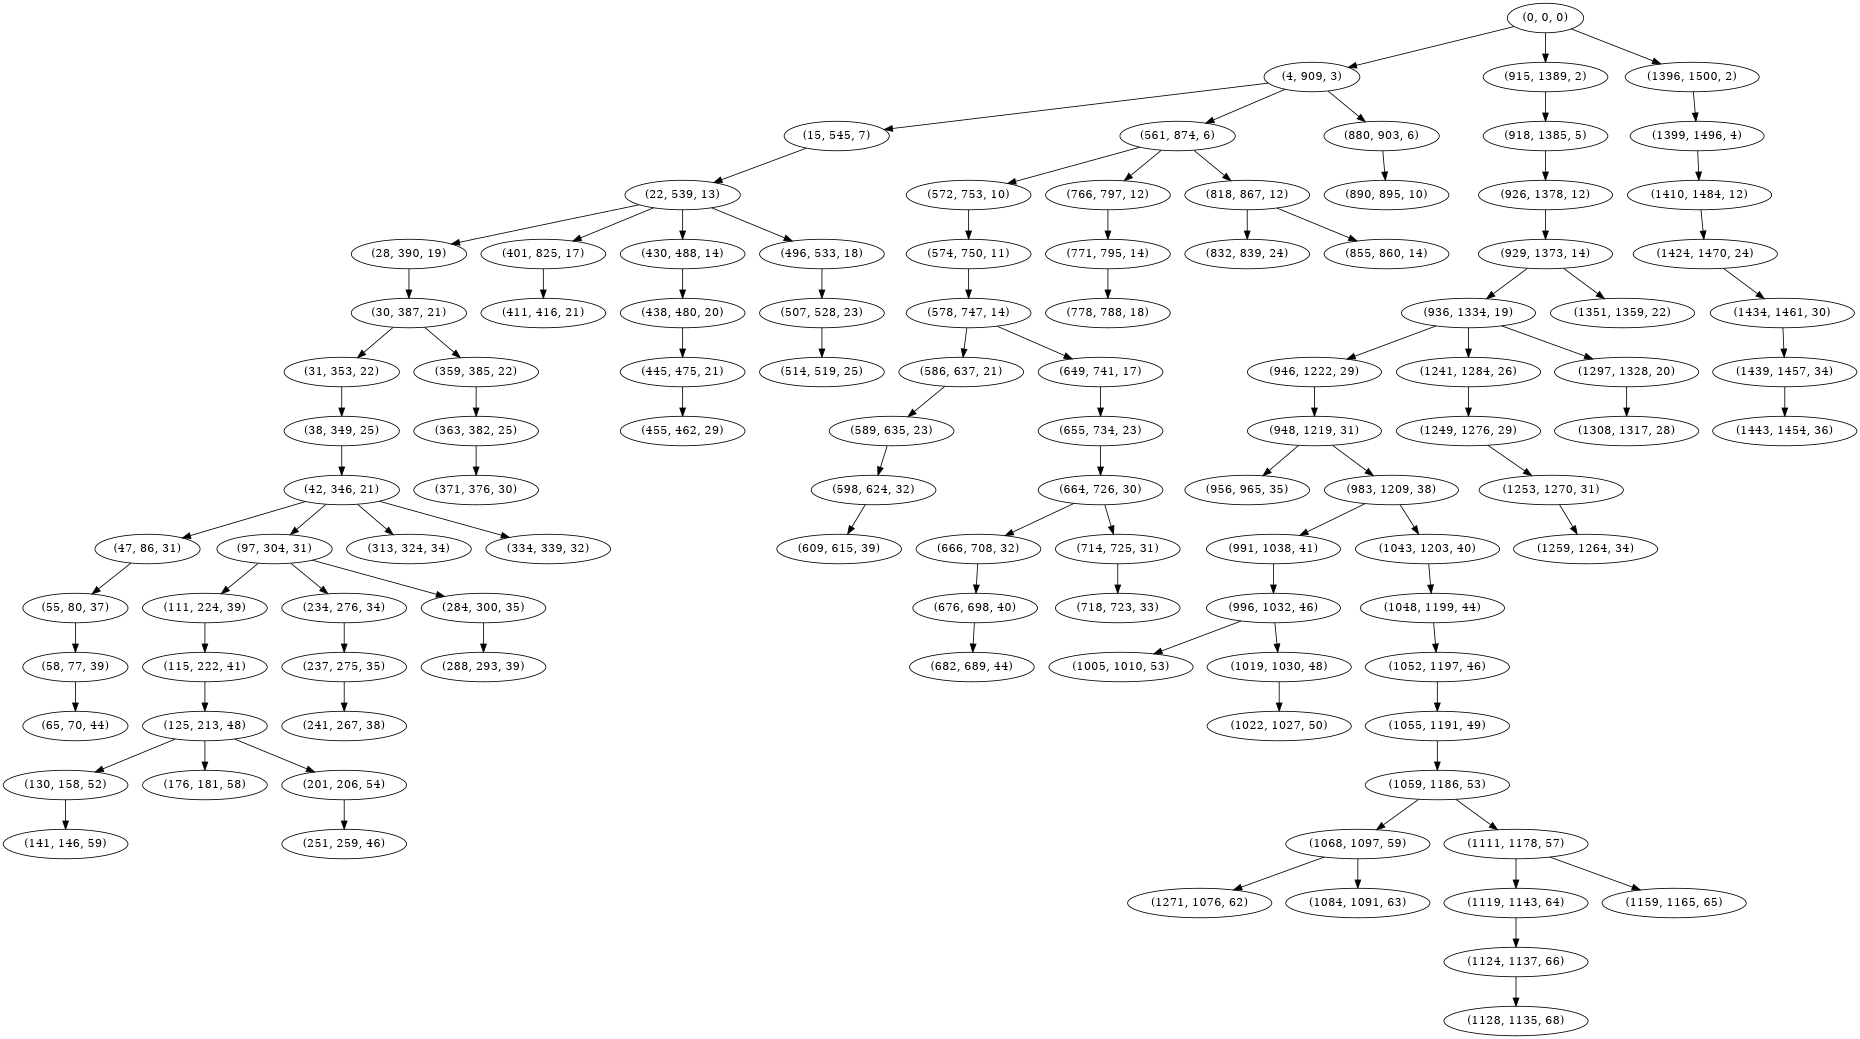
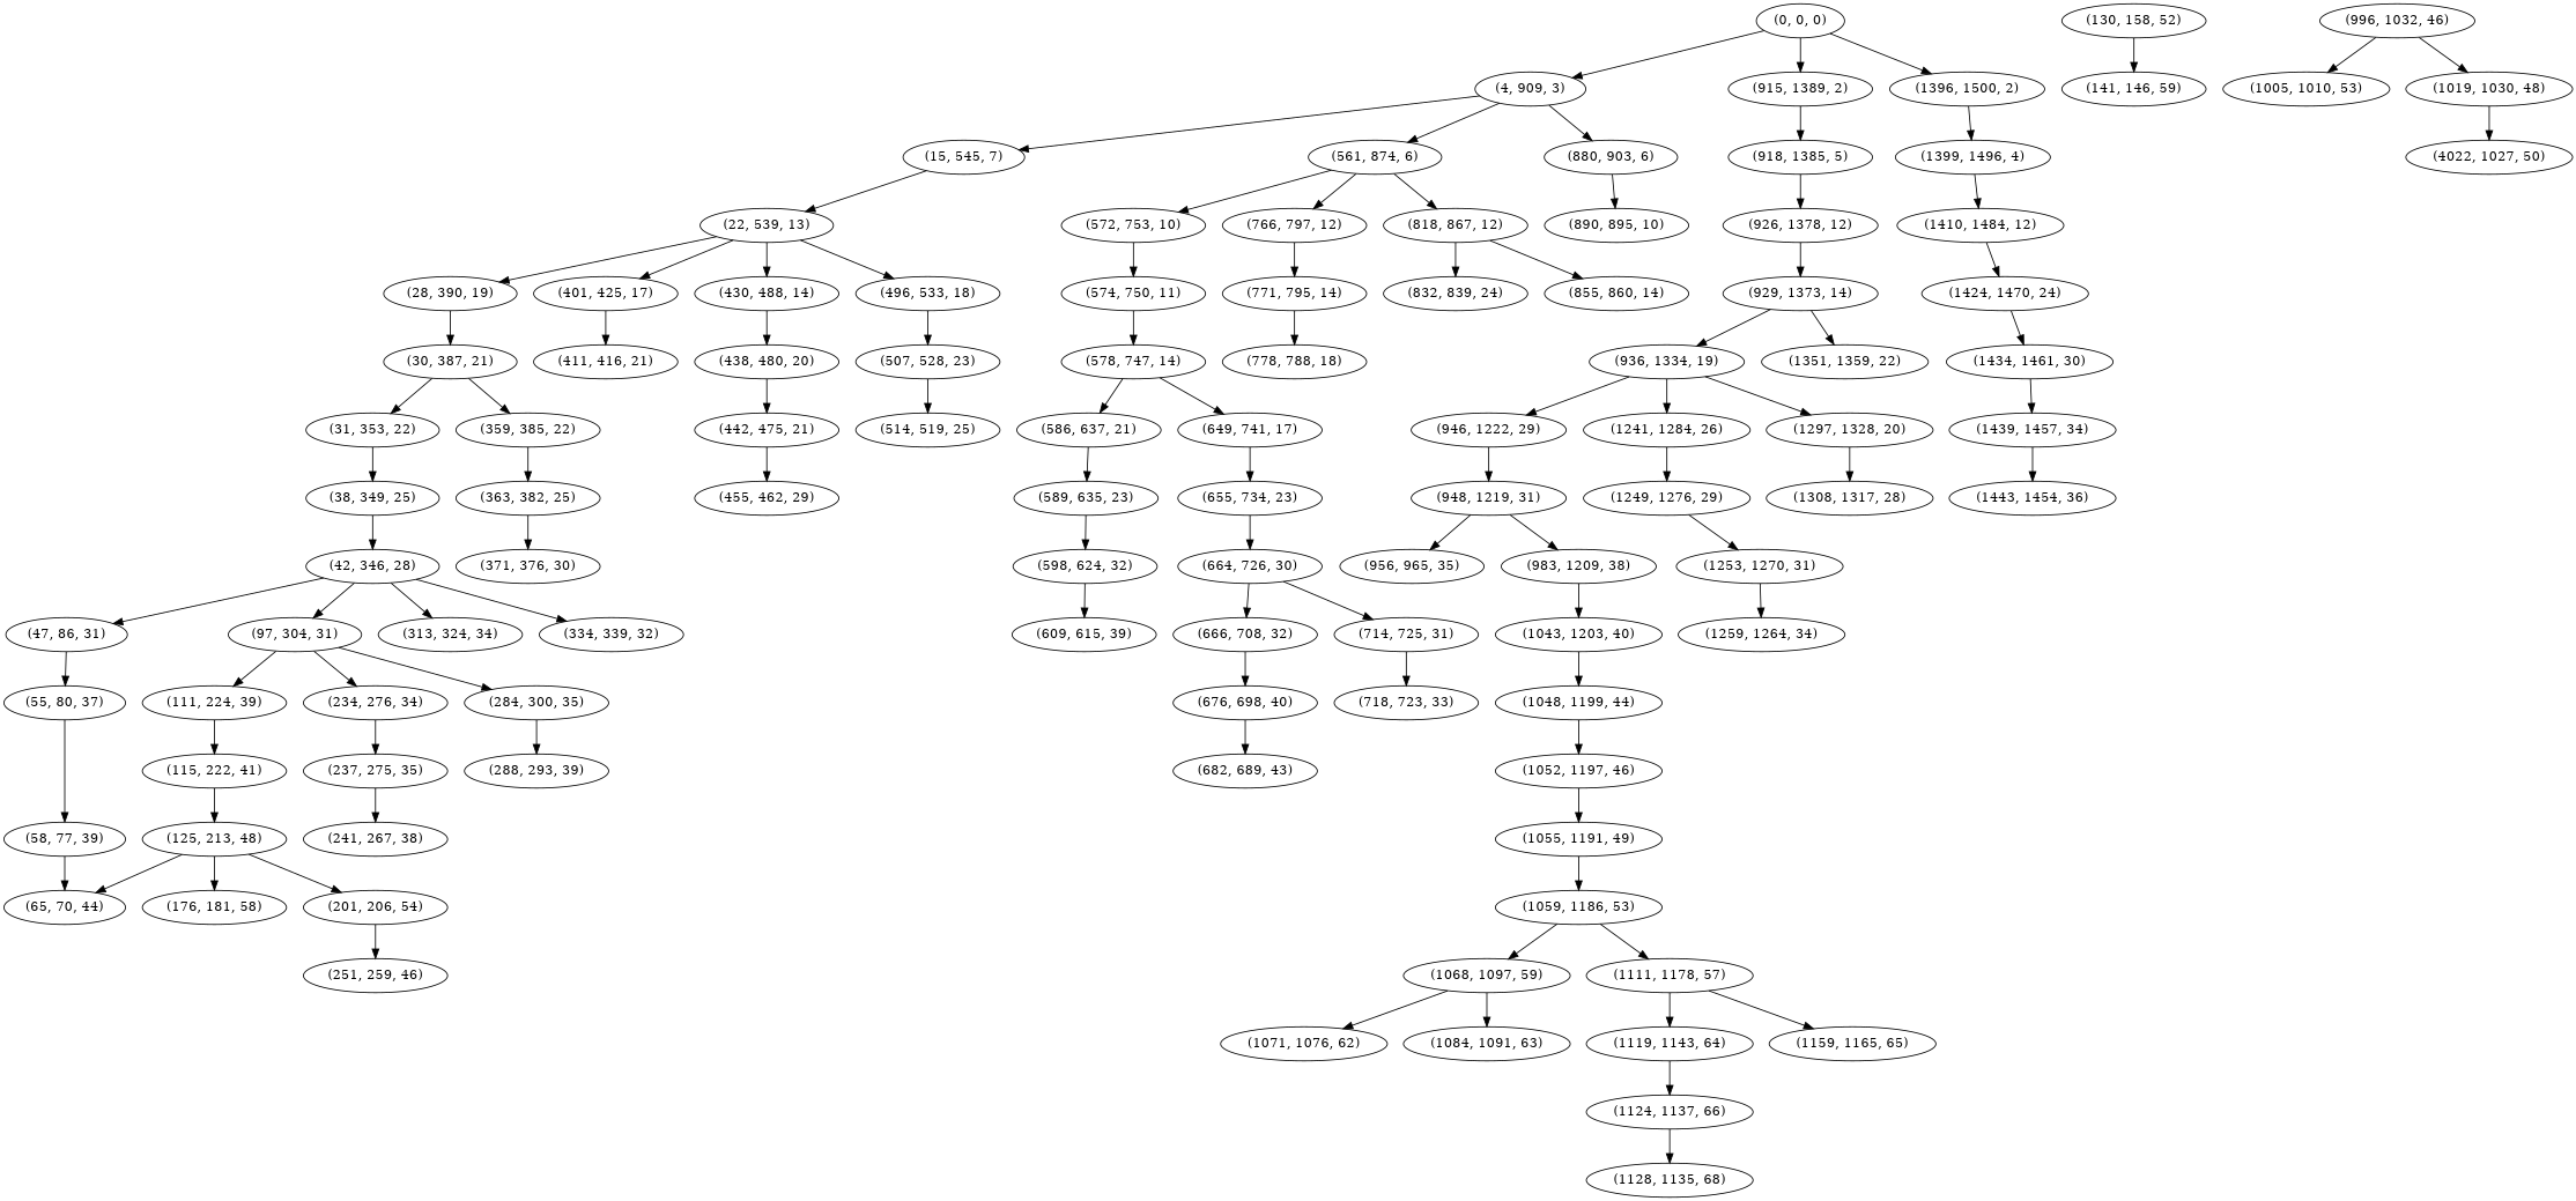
  digraph {
    "(0, 0, 0)"
    "(4, 909, 3)"
    "(915, 1389, 2)"
    "(1396, 1500, 2)"
    "(15, 545, 7)"
    "(561, 874, 6)"
    "(880, 903, 6)"
    "(918, 1385, 5)"
    "(1399, 1496, 4)"
    "(22, 539, 13)"
    "(572, 753, 10)"
    "(766, 797, 12)"
    "(818, 867, 12)"
    "(890, 895, 10)"
    "(28, 390, 19)"
-   "(401, 425, 17)" [label="(401, 825, 17)"]
+   "(401, 425, 17)"
    "(430, 488, 14)"
    "(496, 533, 18)"
    "(30, 387, 21)"
    "(411, 416, 21)"
    "(438, 480, 20)"
    "(507, 528, 23)"
    "(31, 353, 22)"
    "(359, 385, 22)"
    "(38, 349, 25)"
    "(363, 382, 25)"
-   "(42, 346, 28)" [label="(42, 346, 21)"]
+   "(42, 346, 28)"
    "(47, 86, 31)"
    "(97, 304, 31)"
    "(313, 324, 34)"
    "(334, 339, 32)"
    "(55, 80, 37)"
    "(111, 224, 39)"
    "(234, 276, 34)"
    "(284, 300, 35)"
    "(58, 77, 39)"
    "(65, 70, 44)"
    "(115, 222, 41)"
    "(237, 275, 35)"
    "(288, 293, 39)"
    "(125, 213, 48)"
    "(130, 158, 52)"
    "(176, 181, 58)"
    "(201, 206, 54)"
    "(141, 146, 59)"
    "(251, 259, 46)"
    "(241, 267, 38)"
    "(371, 376, 30)"
-   "(442, 475, 21)" [label="(445, 475, 21)"]
+   "(442, 475, 21)"
    "(455, 462, 29)"
    "(514, 519, 25)"
    "(574, 750, 11)"
    "(771, 795, 14)"
    "(832, 839, 24)"
    "(855, 860, 14)"
    "(578, 747, 14)"
    "(586, 637, 21)"
    "(649, 741, 17)"
    "(589, 635, 23)"
    "(655, 734, 23)"
    "(598, 624, 32)"
    "(609, 615, 39)"
    "(664, 726, 30)"
    "(666, 708, 32)"
    "(714, 725, 31)"
    "(676, 698, 40)"
    "(718, 723, 33)"
-   "(682, 689, 43)" [label="(682, 689, 44)"]
+   "(682, 689, 43)"
    "(778, 788, 18)"
    "(926, 1378, 12)"
    "(929, 1373, 14)"
    "(936, 1334, 19)"
    "(1351, 1359, 22)"
    "(946, 1222, 29)"
    "(1241, 1284, 26)"
    "(1297, 1328, 20)"
    "(948, 1219, 31)"
    "(1249, 1276, 29)"
    "(1308, 1317, 28)"
    "(956, 965, 35)"
    "(983, 1209, 38)"
-   "(991, 1038, 41)"
    "(1043, 1203, 40)"
    "(996, 1032, 46)"
    "(1048, 1199, 44)"
    "(1005, 1010, 53)"
    "(1019, 1030, 48)"
-   "(1022, 1027, 50)"
+   "(1022, 1027, 50)" [label="(4022, 1027, 50)"]
    "(1052, 1197, 46)"
    "(1055, 1191, 49)"
    "(1059, 1186, 53)"
    "(1068, 1097, 59)"
    "(1111, 1178, 57)"
-   "(1071, 1076, 62)" [label="(1271, 1076, 62)"]
+   "(1071, 1076, 62)"
    "(1084, 1091, 63)"
    "(1119, 1143, 64)"
    "(1159, 1165, 65)"
    "(1124, 1137, 66)"
    "(1128, 1135, 68)"
    "(1253, 1270, 31)"
    "(1259, 1264, 34)"
    "(1410, 1484, 12)"
    "(1424, 1470, 24)"
    "(1434, 1461, 30)"
    "(1439, 1457, 34)"
    "(1443, 1454, 36)"
    "(0, 0, 0)" -> "(4, 909, 3)"
    "(0, 0, 0)" -> "(915, 1389, 2)"
    "(0, 0, 0)" -> "(1396, 1500, 2)"
    "(4, 909, 3)" -> "(15, 545, 7)"
    "(4, 909, 3)" -> "(561, 874, 6)"
    "(4, 909, 3)" -> "(880, 903, 6)"
    "(915, 1389, 2)" -> "(918, 1385, 5)"
    "(1396, 1500, 2)" -> "(1399, 1496, 4)"
    "(15, 545, 7)" -> "(22, 539, 13)"
    "(561, 874, 6)" -> "(572, 753, 10)"
    "(561, 874, 6)" -> "(766, 797, 12)"
    "(561, 874, 6)" -> "(818, 867, 12)"
    "(880, 903, 6)" -> "(890, 895, 10)"
    "(918, 1385, 5)" -> "(926, 1378, 12)"
    "(1399, 1496, 4)" -> "(1410, 1484, 12)"
    "(22, 539, 13)" -> "(28, 390, 19)"
    "(22, 539, 13)" -> "(401, 425, 17)"
    "(22, 539, 13)" -> "(430, 488, 14)"
    "(22, 539, 13)" -> "(496, 533, 18)"
    "(572, 753, 10)" -> "(574, 750, 11)"
    "(766, 797, 12)" -> "(771, 795, 14)"
    "(818, 867, 12)" -> "(832, 839, 24)"
    "(818, 867, 12)" -> "(855, 860, 14)"
    "(28, 390, 19)" -> "(30, 387, 21)"
    "(401, 425, 17)" -> "(411, 416, 21)"
    "(430, 488, 14)" -> "(438, 480, 20)"
    "(496, 533, 18)" -> "(507, 528, 23)"
    "(30, 387, 21)" -> "(31, 353, 22)"
    "(30, 387, 21)" -> "(359, 385, 22)"
    "(438, 480, 20)" -> "(442, 475, 21)"
    "(507, 528, 23)" -> "(514, 519, 25)"
    "(31, 353, 22)" -> "(38, 349, 25)"
    "(359, 385, 22)" -> "(363, 382, 25)"
    "(38, 349, 25)" -> "(42, 346, 28)"
    "(363, 382, 25)" -> "(371, 376, 30)"
    "(42, 346, 28)" -> "(47, 86, 31)"
    "(42, 346, 28)" -> "(97, 304, 31)"
    "(42, 346, 28)" -> "(313, 324, 34)"
    "(42, 346, 28)" -> "(334, 339, 32)"
    "(47, 86, 31)" -> "(55, 80, 37)"
    "(97, 304, 31)" -> "(111, 224, 39)"
    "(97, 304, 31)" -> "(234, 276, 34)"
    "(97, 304, 31)" -> "(284, 300, 35)"
    "(55, 80, 37)" -> "(58, 77, 39)"
    "(111, 224, 39)" -> "(115, 222, 41)"
    "(234, 276, 34)" -> "(237, 275, 35)"
    "(284, 300, 35)" -> "(288, 293, 39)"
    "(58, 77, 39)" -> "(65, 70, 44)"
    "(115, 222, 41)" -> "(125, 213, 48)"
    "(237, 275, 35)" -> "(241, 267, 38)"
-   "(125, 213, 48)" -> "(130, 158, 52)"
+   "(125, 213, 48)" -> "(65, 70, 44)"
    "(125, 213, 48)" -> "(176, 181, 58)"
    "(125, 213, 48)" -> "(201, 206, 54)"
    "(130, 158, 52)" -> "(141, 146, 59)"
    "(201, 206, 54)" -> "(251, 259, 46)"
    "(442, 475, 21)" -> "(455, 462, 29)"
    "(574, 750, 11)" -> "(578, 747, 14)"
    "(771, 795, 14)" -> "(778, 788, 18)"
    "(578, 747, 14)" -> "(586, 637, 21)"
    "(578, 747, 14)" -> "(649, 741, 17)"
    "(586, 637, 21)" -> "(589, 635, 23)"
    "(649, 741, 17)" -> "(655, 734, 23)"
    "(589, 635, 23)" -> "(598, 624, 32)"
    "(655, 734, 23)" -> "(664, 726, 30)"
    "(598, 624, 32)" -> "(609, 615, 39)"
    "(664, 726, 30)" -> "(666, 708, 32)"
    "(664, 726, 30)" -> "(714, 725, 31)"
    "(666, 708, 32)" -> "(676, 698, 40)"
    "(714, 725, 31)" -> "(718, 723, 33)"
    "(676, 698, 40)" -> "(682, 689, 43)"
    "(926, 1378, 12)" -> "(929, 1373, 14)"
    "(929, 1373, 14)" -> "(936, 1334, 19)"
    "(929, 1373, 14)" -> "(1351, 1359, 22)"
    "(936, 1334, 19)" -> "(946, 1222, 29)"
    "(936, 1334, 19)" -> "(1241, 1284, 26)"
    "(936, 1334, 19)" -> "(1297, 1328, 20)"
    "(946, 1222, 29)" -> "(948, 1219, 31)"
    "(1241, 1284, 26)" -> "(1249, 1276, 29)"
    "(1297, 1328, 20)" -> "(1308, 1317, 28)"
    "(948, 1219, 31)" -> "(956, 965, 35)"
    "(948, 1219, 31)" -> "(983, 1209, 38)"
    "(1249, 1276, 29)" -> "(1253, 1270, 31)"
-   "(983, 1209, 38)" -> "(991, 1038, 41)"
    "(983, 1209, 38)" -> "(1043, 1203, 40)"
-   "(991, 1038, 41)" -> "(996, 1032, 46)"
    "(1043, 1203, 40)" -> "(1048, 1199, 44)"
    "(996, 1032, 46)" -> "(1005, 1010, 53)"
    "(996, 1032, 46)" -> "(1019, 1030, 48)"
    "(1048, 1199, 44)" -> "(1052, 1197, 46)"
    "(1019, 1030, 48)" -> "(1022, 1027, 50)"
    "(1052, 1197, 46)" -> "(1055, 1191, 49)"
    "(1055, 1191, 49)" -> "(1059, 1186, 53)"
    "(1059, 1186, 53)" -> "(1068, 1097, 59)"
    "(1059, 1186, 53)" -> "(1111, 1178, 57)"
    "(1068, 1097, 59)" -> "(1071, 1076, 62)"
    "(1068, 1097, 59)" -> "(1084, 1091, 63)"
    "(1111, 1178, 57)" -> "(1119, 1143, 64)"
    "(1111, 1178, 57)" -> "(1159, 1165, 65)"
    "(1119, 1143, 64)" -> "(1124, 1137, 66)"
    "(1124, 1137, 66)" -> "(1128, 1135, 68)"
    "(1253, 1270, 31)" -> "(1259, 1264, 34)"
    "(1410, 1484, 12)" -> "(1424, 1470, 24)"
    "(1424, 1470, 24)" -> "(1434, 1461, 30)"
    "(1434, 1461, 30)" -> "(1439, 1457, 34)"
    "(1439, 1457, 34)" -> "(1443, 1454, 36)"
  }
